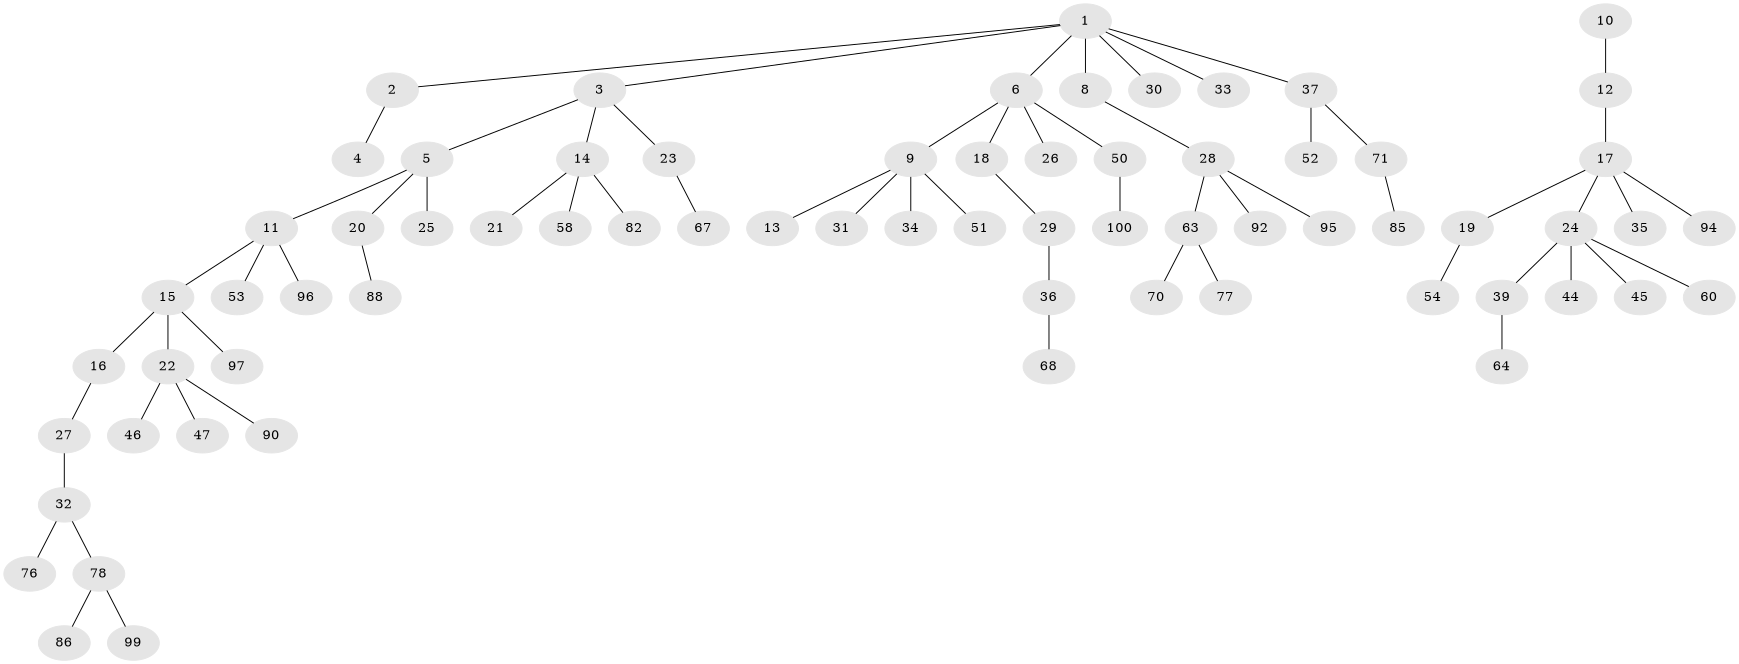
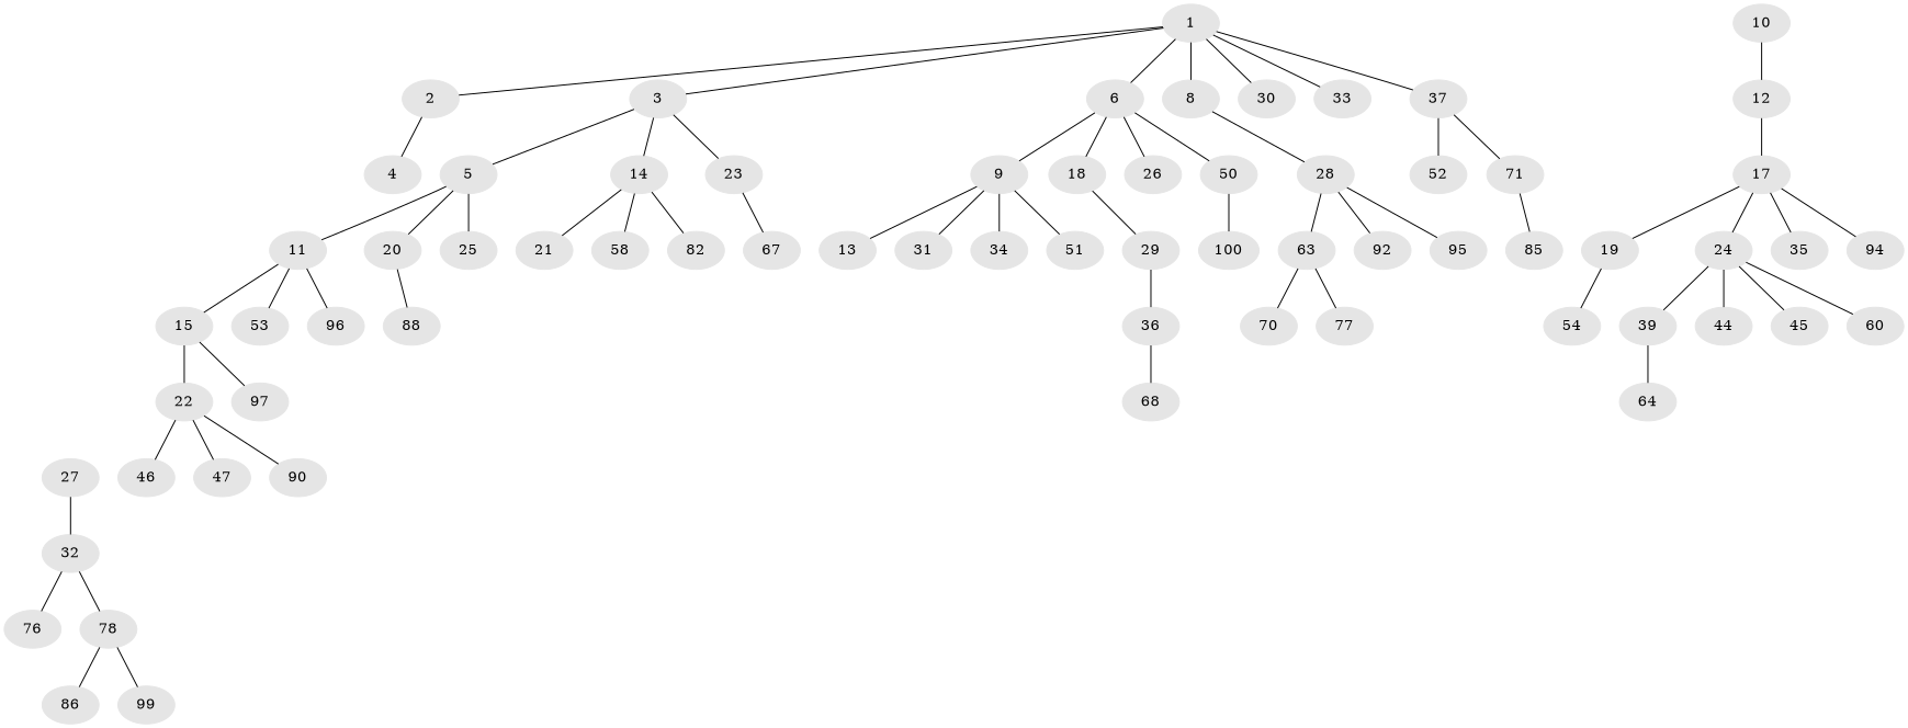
  graph {
    node [color=gray90 style=filled]
    1 [super="+81"]
    2 [super="+65"]
    3 [super="+79"]
    6 [super="+7"]
    8 [super="+42"]
    30
    33 [super="+73"]
    37 [super="+43"]
    4
    5 [super="+49"]
    14
    23 [super="+57"]
    9 [super="+40"]
    18
    26 [super="+91"]
    50
    28 [super="+84"]
    52
    71
    10 [super="+83"]
    12
    11 [super="+38"]
    20
    25 [super="+89"]
    21
    58
    82
    67
    15 [super="+56"]
    53
    96
    88
    13 [super="+48"]
    31 [super="+72"]
    34
    51
    29 [super="+66"]
    100
    63 [super="+75"]
    92
    95
    17
-   16
    22 [super="+98"]
    97
    19
    24 [super="+59"]
    35 [super="+61"]
    94
    27
    46
    47
    90
    32
    54 [super="+55"]
    39 [super="+41"]
    44 [super="+93"]
    45
    60
    36 [super="+62"]
    64
    76
    78 [super="+80"]
    70
    77
    68 [super="+74"]
    86 [super="+87"]
    99
    85
    1 -- 2
    1 -- 3
    1 -- 6
    1 -- 8
    1 -- 30
    1 -- 33
    1 -- 37
    2 -- 4
    3 -- 5
    3 -- 14
    3 -- 23
    6 -- 9
    6 -- 18
    6 -- 26
    6 -- 50
    8 -- 28
    37 -- 52
    37 -- 71
    5 -- 11
    5 -- 20
    5 -- 25
    14 -- 21
    14 -- 58
    14 -- 82
    23 -- 67
    9 -- 13
    9 -- 31
    9 -- 34
    9 -- 51
    18 -- 29
    50 -- 100
    28 -- 63
    28 -- 92
    28 -- 95
    71 -- 85
    10 -- 12
    12 -- 17
    11 -- 15
    11 -- 53
    11 -- 96
    20 -- 88
-   15 -- 16
    15 -- 22
    15 -- 97
    29 -- 36
    63 -- 70
    63 -- 77
    17 -- 19
    17 -- 24
    17 -- 35
    17 -- 94
-   16 -- 27
    22 -- 46
    22 -- 47
    22 -- 90
    19 -- 54
    24 -- 39
    24 -- 44
    24 -- 45
    24 -- 60
    27 -- 32
    32 -- 76
    32 -- 78
    39 -- 64
    36 -- 68
    78 -- 86
    78 -- 99
  }
